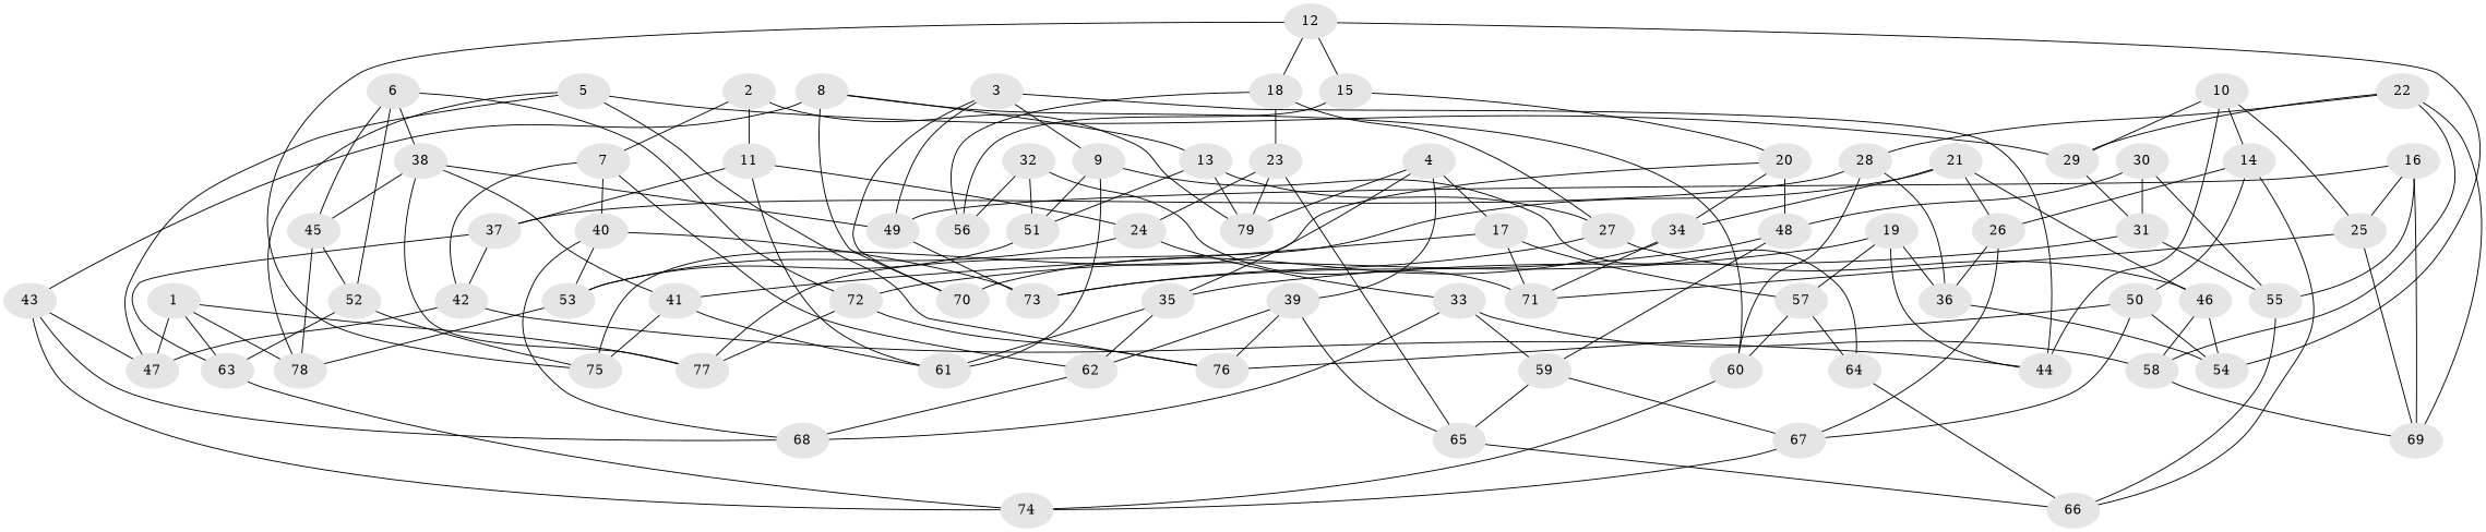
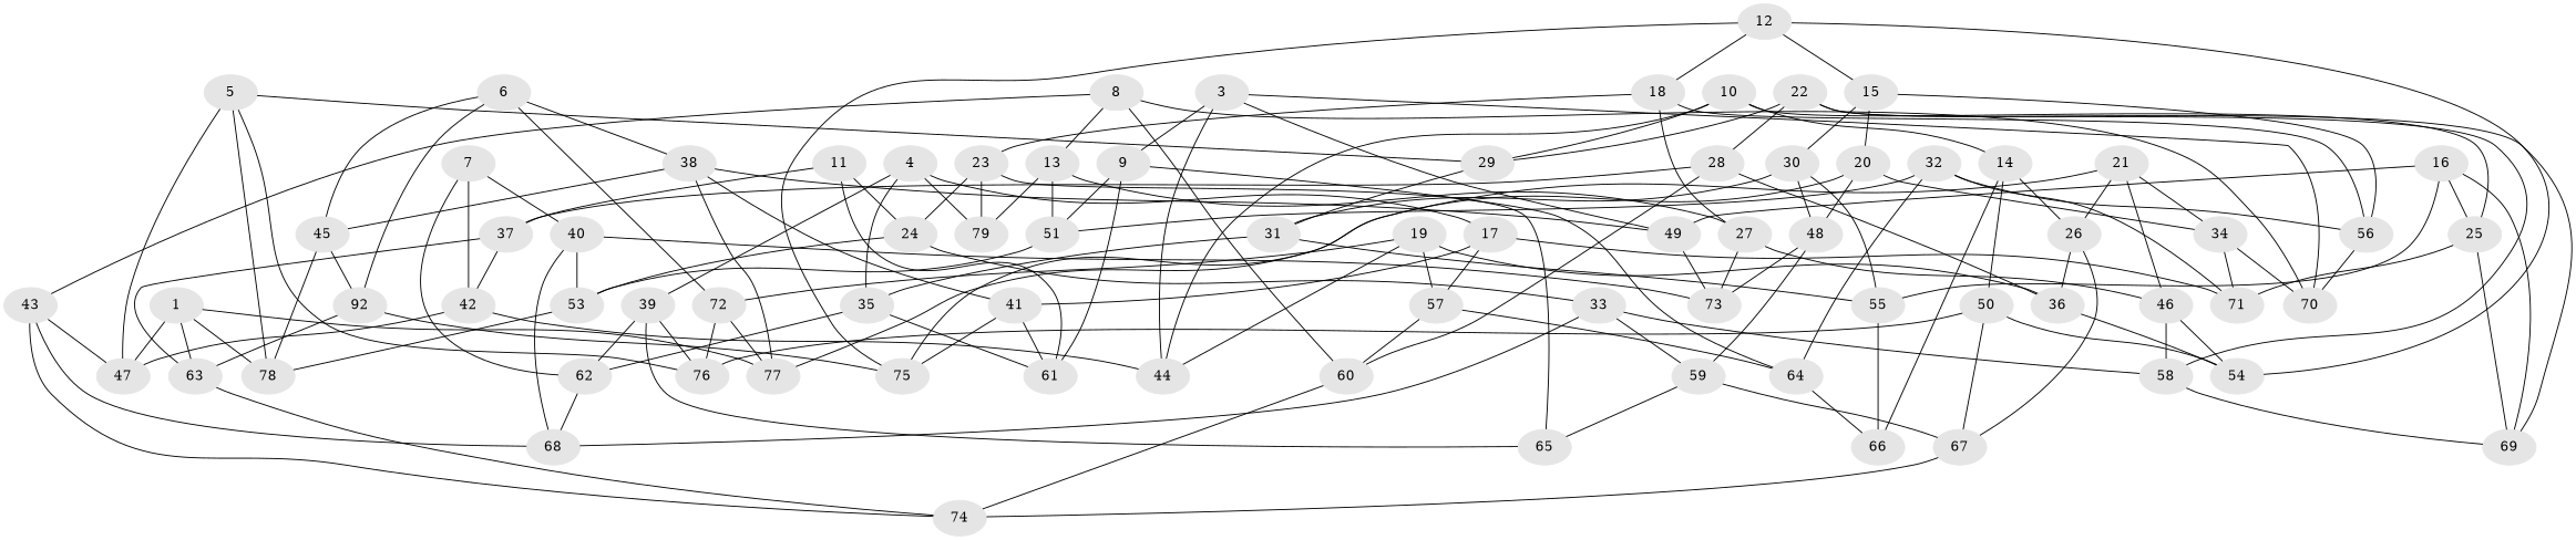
  graph {
    node [color=gray90 style=filled]
    1
    47
    63
    77
    78
    74
-   2
    7
    11
    79
    40
    42
    62
    61
    24
    37
    3
    9
    44
    49
    70
    51
    64
    73
    4
    17
    35
    39
    41
    57
    71
    76
    65
    5
    29
    31
    6
    38
    45
-   52
+   52 [label=92]
    72
    75
    53
    68
    8
    13
    43
    60
    27
    66
    10
    14
    25
    26
    50
    69
    33
    12
    15
    18
    54
    20
    30
    56
    23
    46
    36
    67
    34
    48
    55
    16
    19
    59
    21
    58
    22
    28
    32
    1 -- 47
    1 -- 63
    1 -- 77
    1 -- 78
    63 -- 74
-   2 -- 7
-   2 -- 11
-   2 -- 79
    7 -- 40
    7 -- 42
    7 -- 62
    11 -- 61
    11 -- 24
    11 -- 37
    40 -- 73
    40 -- 53
    40 -- 68
    42 -- 47
    42 -- 44
    62 -- 68
    24 -- 53
    24 -- 33
    37 -- 63
    37 -- 42
    3 -- 9
    3 -- 44
    3 -- 49
    3 -- 70
    9 -- 61
    9 -- 51
    9 -- 64
    49 -- 73
    51 -- 53
    64 -- 66
    4 -- 79
    4 -- 17
    4 -- 35
    4 -- 39
    17 -- 41
    17 -- 57
    17 -- 71
    35 -- 62
    35 -- 61
    39 -- 62
    39 -- 76
    39 -- 65
    41 -- 61
    41 -- 75
    57 -- 64
    57 -- 60
-   65 -- 66
    5 -- 47
    5 -- 78
    5 -- 76
    5 -- 29
    29 -- 31
    31 -- 35
    31 -- 55
    6 -- 38
    6 -- 45
    6 -- 52
    6 -- 72
    38 -- 77
    38 -- 49
    38 -- 41
    38 -- 45
    45 -- 78
    45 -- 52
    52 -- 63
    52 -- 75
    72 -- 77
    72 -- 76
    53 -- 78
    8 -- 70
    8 -- 13
    8 -- 43
    8 -- 60
    13 -- 79
    13 -- 51
    13 -- 27
    43 -- 47
    43 -- 74
    43 -- 68
    60 -- 74
    27 -- 73
    27 -- 46
    10 -- 44
    10 -- 29
    10 -- 14
    10 -- 25
    14 -- 66
    14 -- 26
    14 -- 50
    25 -- 71
    25 -- 69
    26 -- 36
    26 -- 67
    50 -- 76
    50 -- 54
    50 -- 67
    33 -- 68
    33 -- 59
    33 -- 58
    12 -- 75
    12 -- 15
    12 -- 18
    12 -- 54
    15 -- 20
+   15 -- 30
    15 -- 56
    18 -- 27
    18 -- 56
    18 -- 23
    20 -- 75
    20 -- 34
    20 -- 48
    30 -- 31
    30 -- 48
    30 -- 55
+   56 -- 70
    23 -- 79
    23 -- 24
    23 -- 65
    46 -- 54
    46 -- 58
    36 -- 54
    67 -- 74
    34 -- 70
    34 -- 71
    48 -- 73
    48 -- 59
    55 -- 66
    16 -- 49
    16 -- 25
    16 -- 69
    16 -- 55
    19 -- 44
    19 -- 57
    19 -- 72
    19 -- 36
    59 -- 65
    59 -- 67
    21 -- 77
    21 -- 26
    21 -- 46
    21 -- 34
    58 -- 69
    22 -- 29
    22 -- 69
    22 -- 58
    22 -- 28
    28 -- 37
    28 -- 60
    28 -- 36
    32 -- 51
+   32 -- 64
    32 -- 71
    32 -- 56
  }
